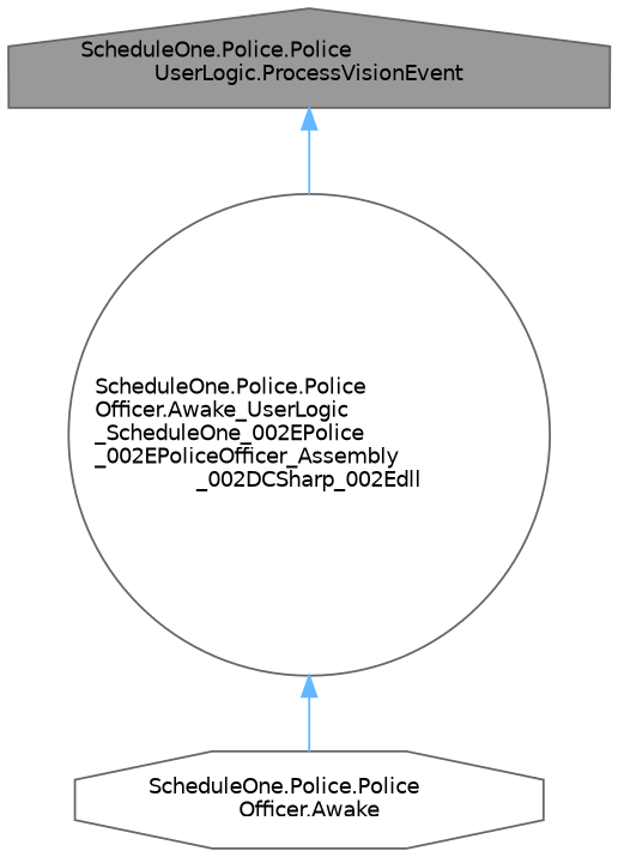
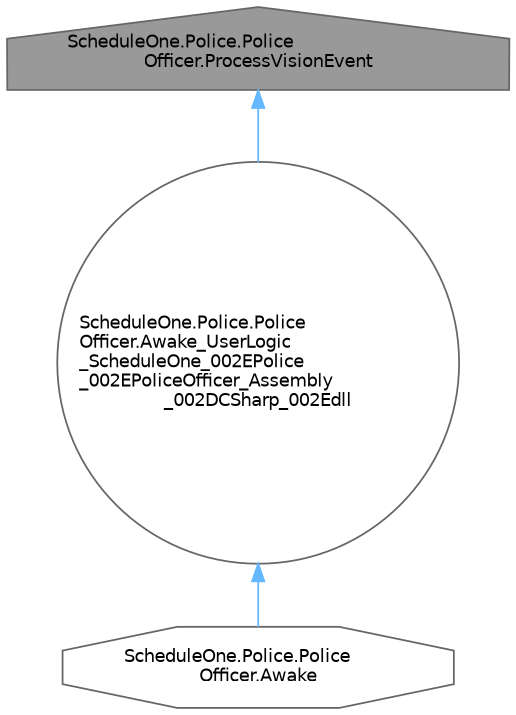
  digraph {
    rankdir=TB
    fontname="DejaVu Sans"
    node [color=grey40 fillcolor=white fontname="DejaVu Sans" fontsize=10 style=filled]
    edge [color=steelblue1 dir=back fontname="DejaVu Sans" fontsize=10 labelfontname=Helvetica labelfontsize=10 style=solid]
-   n1 [color=gray40 fillcolor=grey60 fontcolor=black height=0.2 label="ScheduleOne.Police.Police\lUserLogic.ProcessVisionEvent" shape=house width=0.4]
+   n1 [color=gray40 fillcolor=grey60 fontcolor=black height=0.2 label="ScheduleOne.Police.Police\lOfficer.ProcessVisionEvent" shape=house width=0.4]
    n2 [height=0.2 label="ScheduleOne.Police.Police\lOfficer.Awake_UserLogic\l_ScheduleOne_002EPolice\l_002EPoliceOfficer_Assembly\l_002DCSharp_002Edll" shape=circle width=0.4]
    n3 [height=0.2 label="ScheduleOne.Police.Police\lOfficer.Awake" shape=octagon width=0.4]
    n1 -> n2
    n2 -> n3
  }
